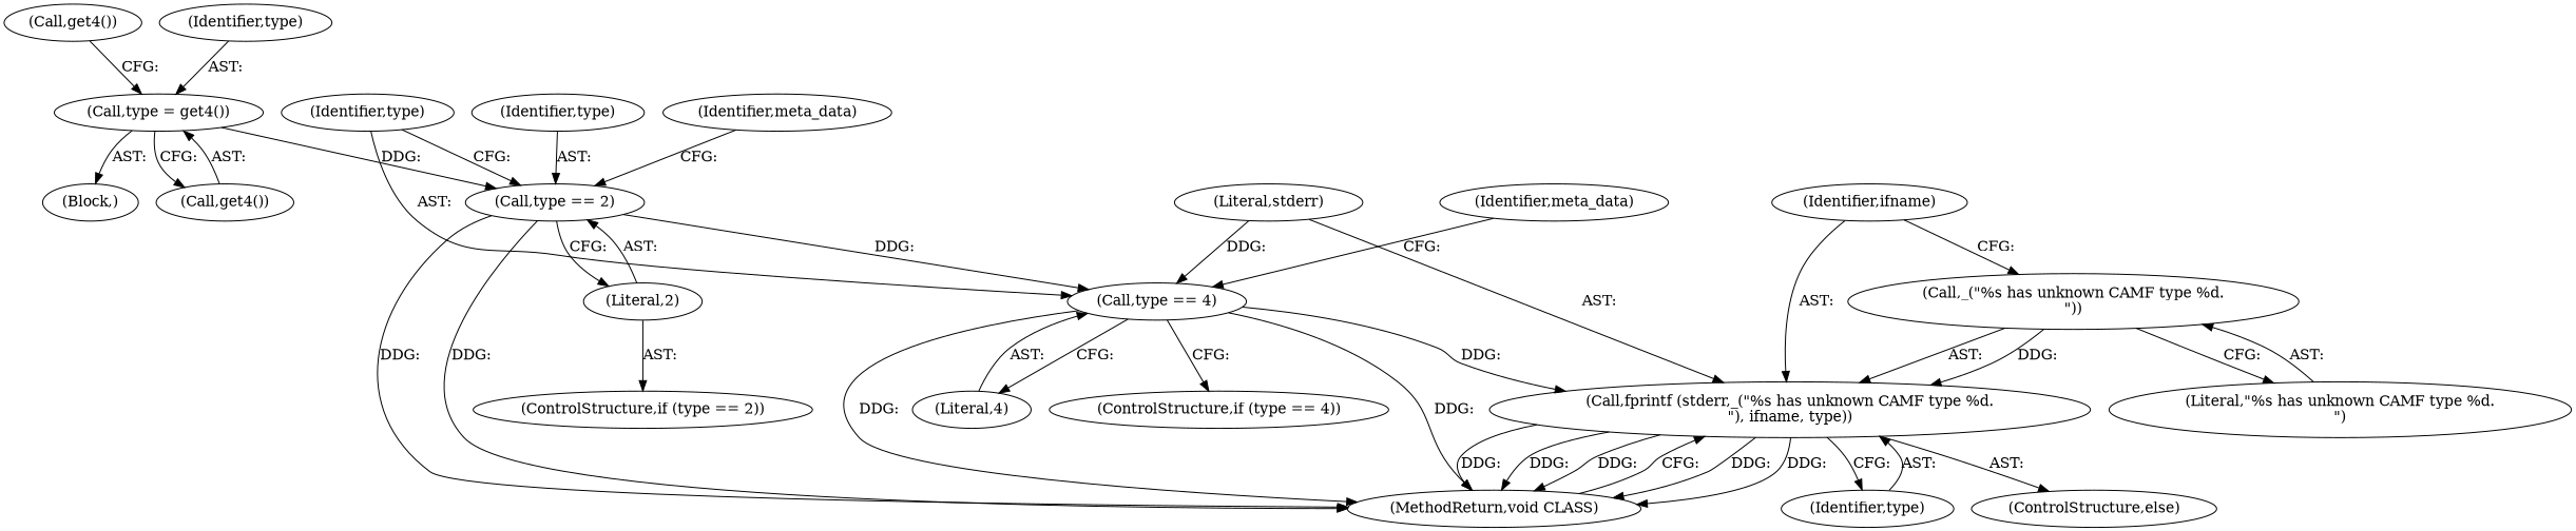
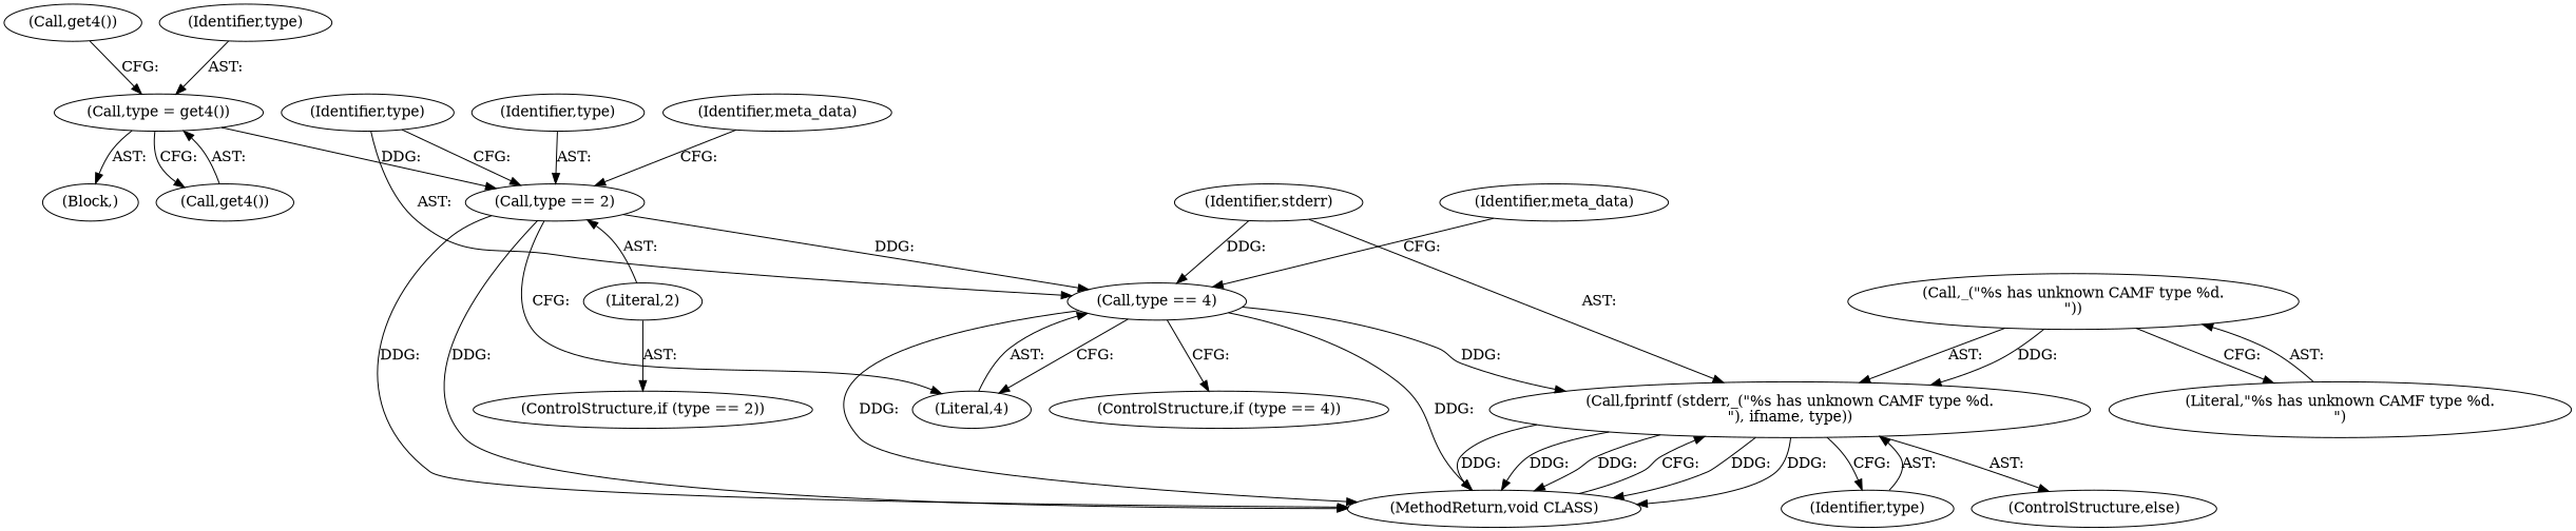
  digraph {
    n1 [label="(Call,fprintf (stderr,_(\"%s has unknown CAMF type %d.\n\"), ifname, type))"]
    n2 [label="(MethodReturn,void CLASS)"]
    n3 [label="(Identifier,type)"]
    n4 [label="(ControlStructure,else)"]
    n5 [label="(Call,_(\"%s has unknown CAMF type %d.\n\"))"]
    n6 [label="(Literal,\"%s has unknown CAMF type %d.\n\")"]
    n7 [label="(Call,type == 4)"]
    n8 [label="(Literal,4)"]
    n9 [label="(ControlStructure,if (type == 4))"]
    n10 [label="(Call,type == 2)"]
    n11 [label="(Literal,2)"]
    n12 [label="(ControlStructure,if (type == 2))"]
    n13 [label="(Call,type = get4())"]
    n14 [label="(Block,)"]
    n15 [label="(Call,get4())"]
    n16 [label="(Call,get4())"]
    n17 [label="(Identifier,type)"]
    n18 [label="(Identifier,type)"]
    n19 [label="(Identifier,type)"]
    n20 [label="(Identifier,meta_data)"]
-   n21 [label="(Literal,stderr)"]
-   n22 [label="(Identifier,ifname)"]
+   n21 [label="(Identifier,stderr)"]
    n23 [label="(Identifier,meta_data)"]
    n1 -> n2 [label="DDG: "]
    n1 -> n2 [label="DDG: "]
    n1 -> n2 [label="DDG: "]
    n1 -> n2 [label="DDG: "]
    n1 -> n2 [label="DDG: "]
    n1 -> n3 [label="CFG: "]
    n1 -> n4 [label="AST: "]
    n2 -> n1 [label="CFG: "]
    n3 -> n1 [label="AST: "]
    n5 -> n1 [label="AST: "]
    n5 -> n1 [label="DDG: "]
    n5 -> n6 [label="CFG: "]
    n6 -> n5 [label="AST: "]
    n7 -> n1 [label="DDG: "]
    n7 -> n2 [label="DDG: "]
    n7 -> n2 [label="DDG: "]
    n7 -> n8 [label="CFG: "]
    n7 -> n9 [label="CFG: "]
    n8 -> n7 [label="AST: "]
    n10 -> n2 [label="DDG: "]
    n10 -> n2 [label="DDG: "]
    n10 -> n7 [label="DDG: "]
-   n10 -> n11 [label="CFG: "]
+   n10 -> n8 [label="CFG: "]
    n11 -> n10 [label="AST: "]
    n11 -> n12 [label="AST: "]
    n13 -> n10 [label="DDG: "]
    n13 -> n14 [label="AST: "]
    n13 -> n15 [label="CFG: "]
    n15 -> n13 [label="AST: "]
    n16 -> n13 [label="CFG: "]
    n17 -> n7 [label="AST: "]
    n17 -> n10 [label="CFG: "]
    n18 -> n10 [label="AST: "]
    n19 -> n13 [label="AST: "]
    n20 -> n10 [label="CFG: "]
    n21 -> n1 [label="AST: "]
    n21 -> n7 [label="DDG: "]
-   n22 -> n1 [label="AST: "]
-   n22 -> n5 [label="CFG: "]
    n23 -> n7 [label="CFG: "]
  }
